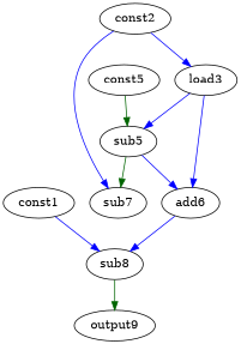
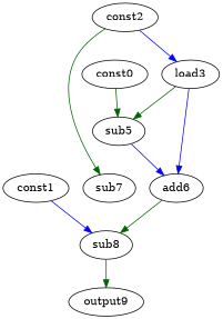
  digraph {
    node [opcode=sub]
    edge [color=darkgreen operand=0]
    sub5
-   const0 [opcode=const label=const5]
+   const0 [opcode=const]
    add6 [opcode=add]
    sub7
    sub8
    const1 [opcode=const]
    output9 [opcode=output]
    load3 [opcode=load]
    const2 [opcode=const]
    sub5 -> add6 [color=blue]
-   sub5 -> sub7 [operand=1]
    const0 -> sub5
-   add6 -> sub8 [color=blue operand=1]
+   add6 -> sub8 [operand=1]
    sub8 -> output9
    const1 -> sub8 [color=blue]
-   load3 -> sub5 [color=blue operand=1]
+   load3 -> sub5 [operand=1]
    load3 -> add6 [color=blue operand=1]
-   const2 -> sub7 [color=blue]
+   const2 -> sub7
    const2 -> load3 [color=blue]
  }
